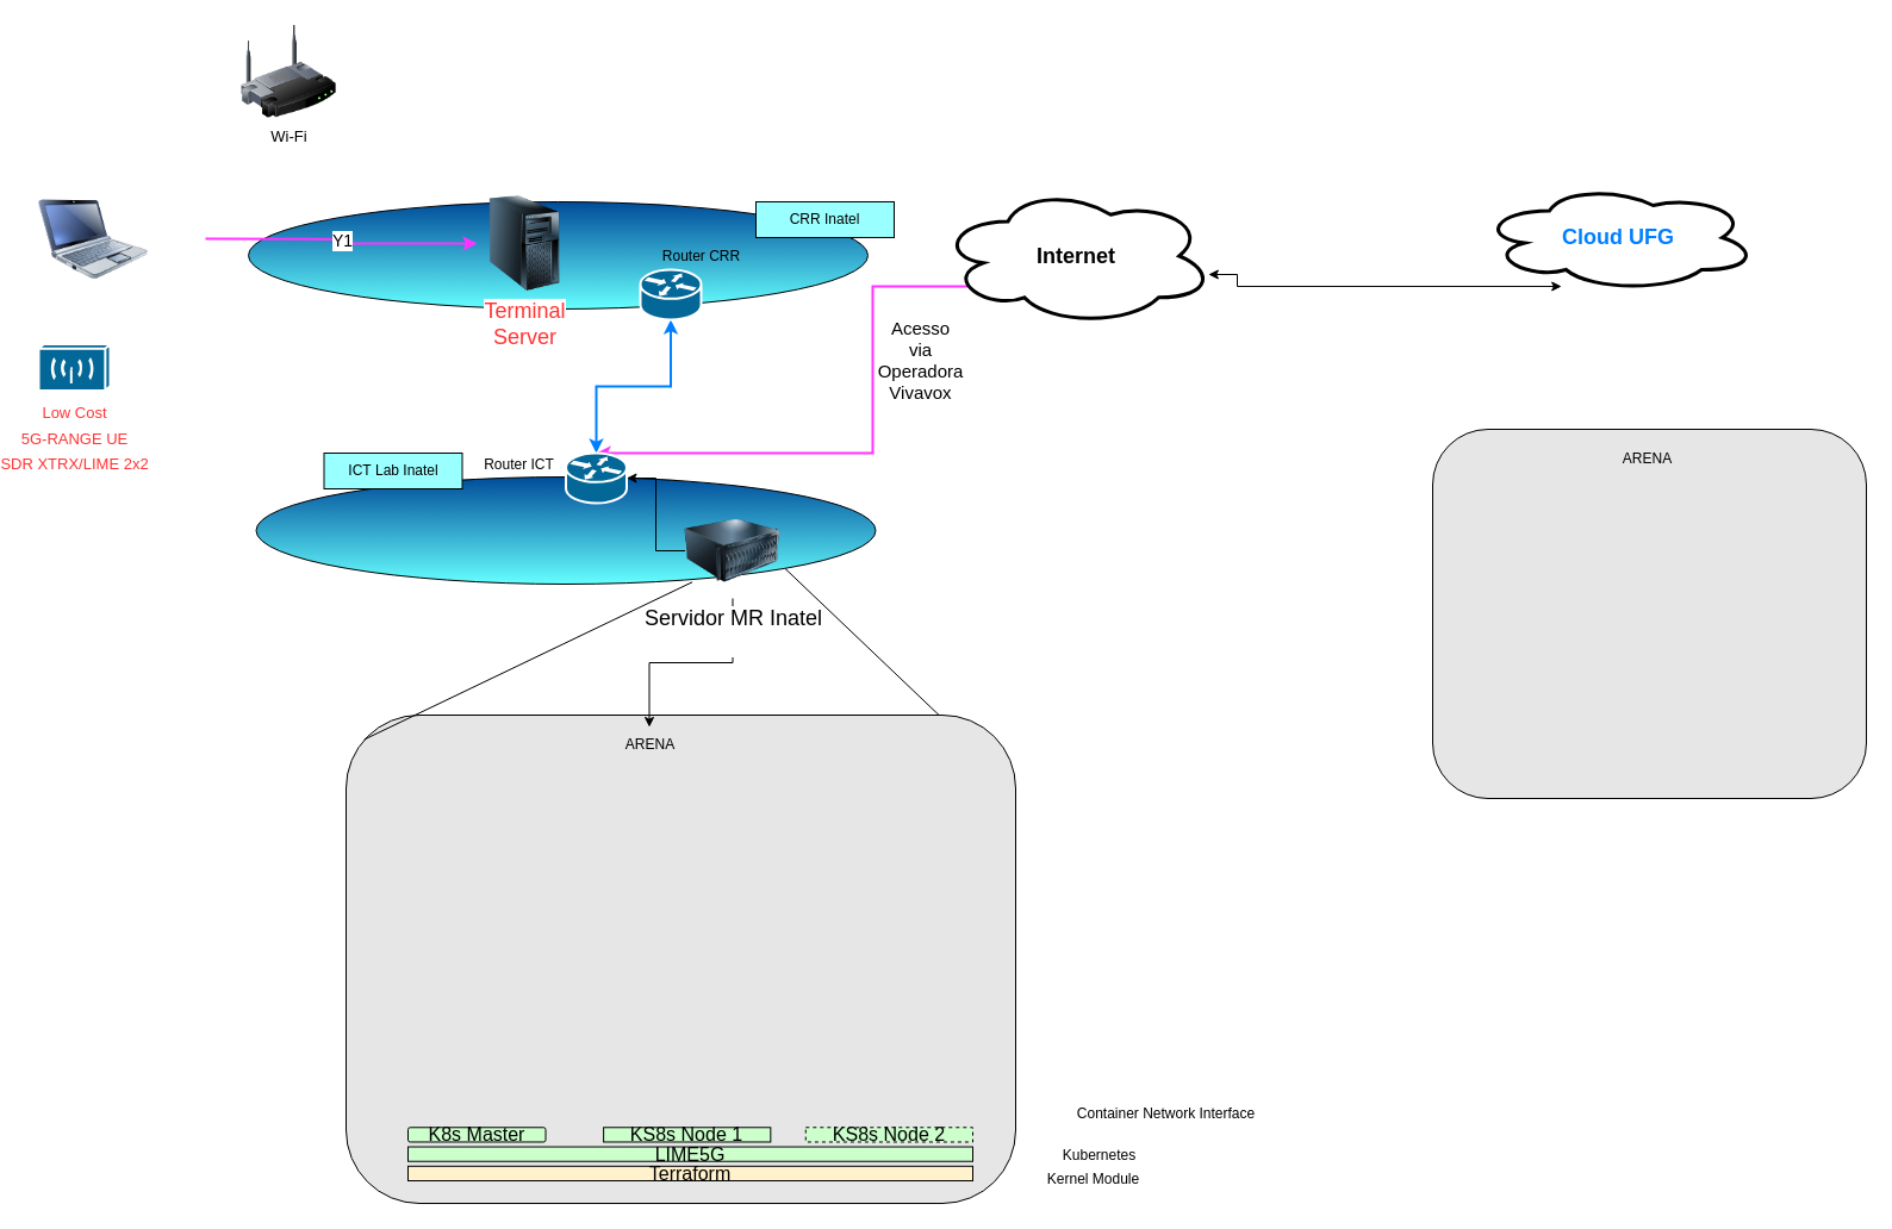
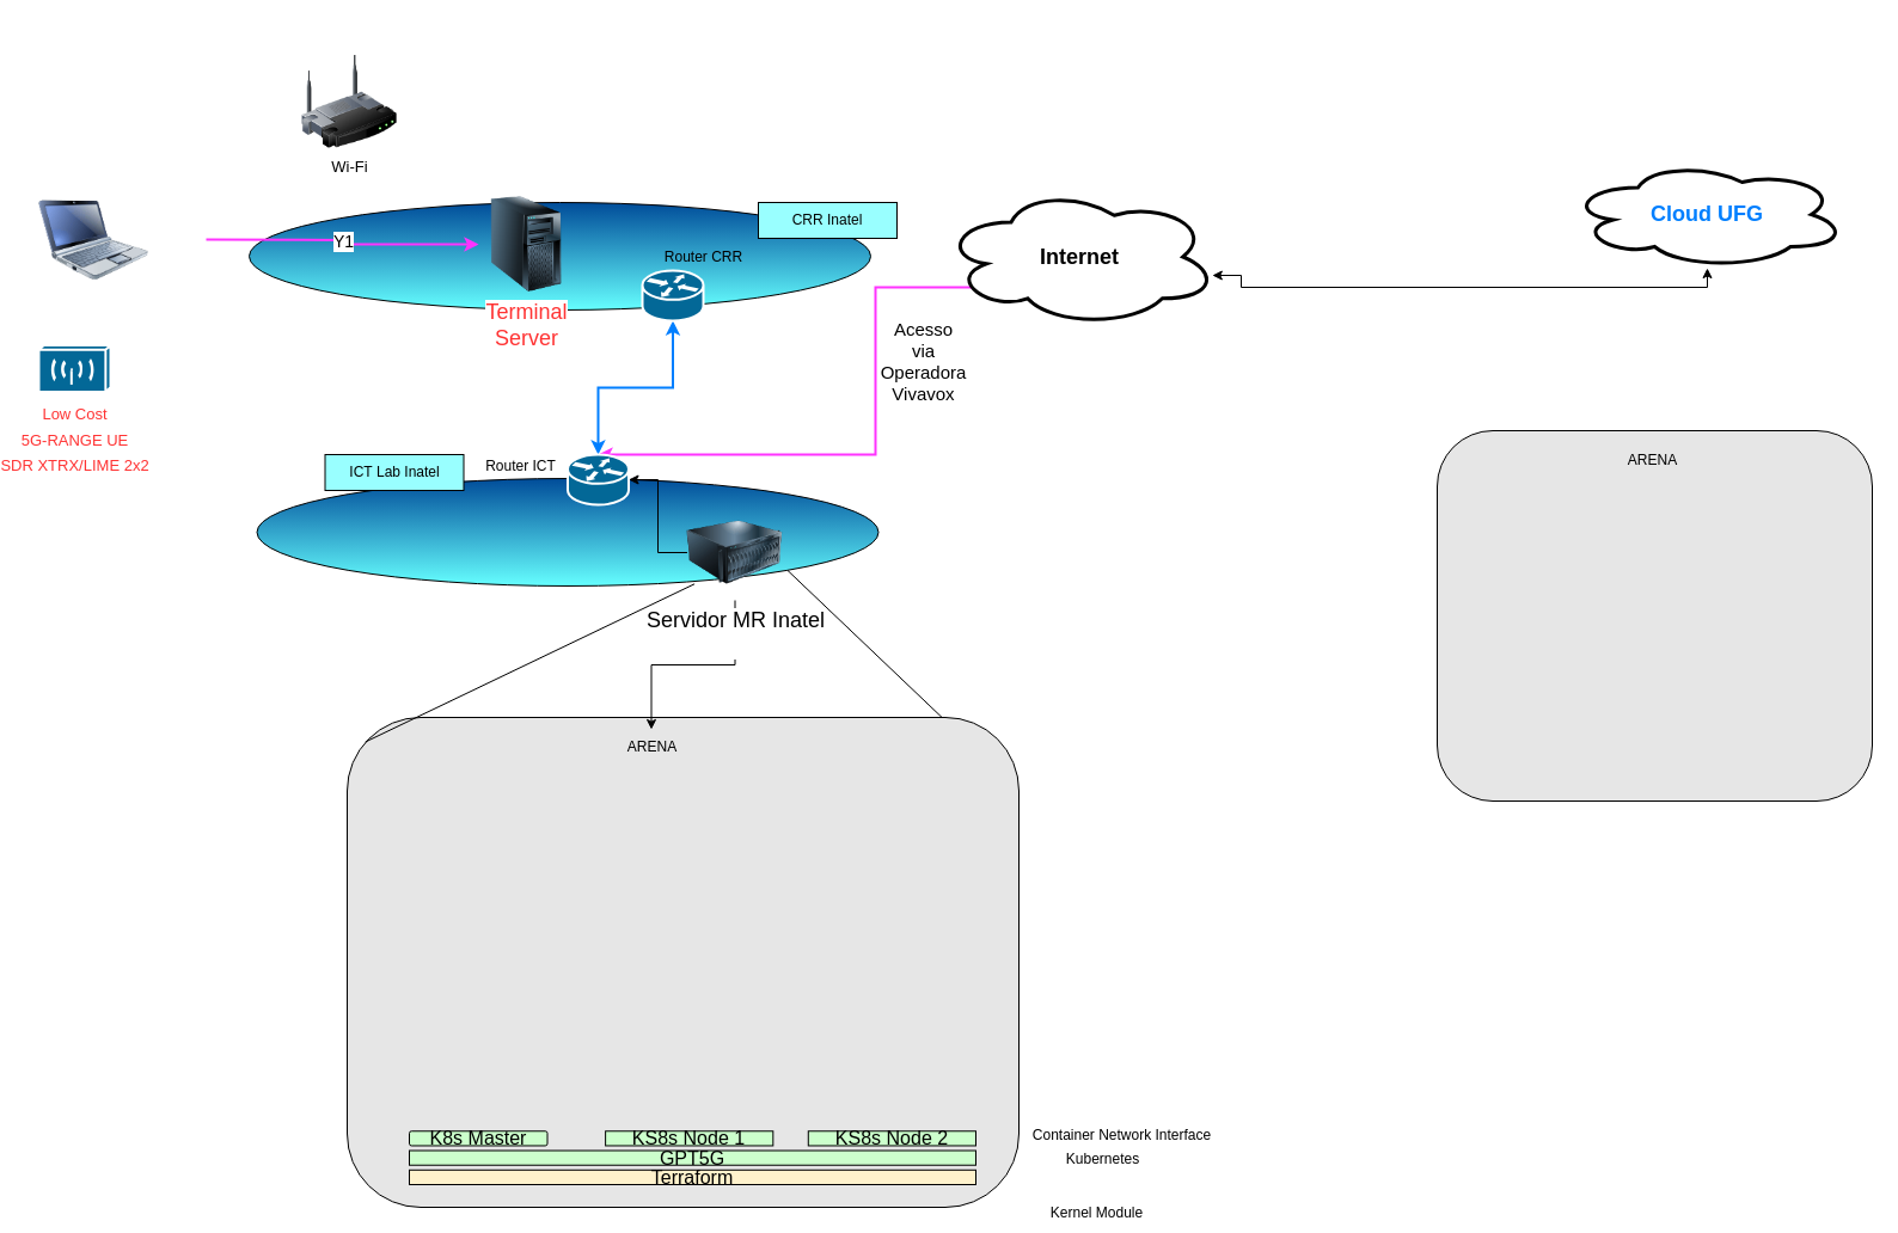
  <mxCell id="0" />
  <mxCell id="1" parent="0" />
  <mxCell id="2" value="" style="endArrow=none;html=1;rounded=0;exitX=0.887;exitY=0.002;exitDx=0;exitDy=0;exitPerimeter=0;entryX=1;entryY=1;entryDx=0;entryDy=0;" edge="1" parent="1" source="3" target="4"><mxGeometry width="50" height="50" relative="1" as="geometry"><mxPoint x="906" y="600" as="sourcePoint" /><mxPoint x="436" y="540" as="targetPoint" /></mxGeometry></mxCell>
  <mxCell id="3" value="" style="rounded=1;whiteSpace=wrap;html=1;fontSize=12;fillColor=#E6E6E6;" vertex="1" parent="1"><mxGeometry x="278" y="600" width="562" height="410" as="geometry" /></mxCell>
  <mxCell id="4" value="" style="ellipse;whiteSpace=wrap;html=1;fillColor=#004C99;gradientColor=#66FFFF;" vertex="1" parent="1"><mxGeometry x="202.5" y="400" width="520" height="90" as="geometry" /></mxCell>
  <mxCell id="5" value="" style="ellipse;whiteSpace=wrap;html=1;fillColor=#004C99;gradientColor=#66FFFF;" vertex="1" parent="1"><mxGeometry x="196" y="169" width="520" height="90" as="geometry" /></mxCell>
  <mxCell id="6" value="CRR Inatel" style="rounded=0;whiteSpace=wrap;html=1;fillColor=#99FFFF;" vertex="1" parent="1"><mxGeometry x="622" y="169" width="116" height="30" as="geometry" /></mxCell>
  <mxCell id="7" value="Y1" style="edgeStyle=orthogonalEdgeStyle;rounded=0;orthogonalLoop=1;jettySize=auto;html=1;strokeWidth=2;strokeColor=#FF33FF;fontSize=14;" edge="1" parent="1" target="8"><mxGeometry relative="1" as="geometry"><mxPoint x="160" y="200" as="sourcePoint" /></mxGeometry></mxCell>
  <mxCell id="8" value="&lt;font color=&quot;#ff3333&quot;&gt;Terminal&lt;br&gt;Server&lt;/font&gt;" style="image;html=1;image=img/lib/clip_art/computers/Server_Tower_128x128.png;fontSize=18;fillColor=#004C99;gradientColor=#66FFFF;" vertex="1" parent="1"><mxGeometry x="388" y="164" width="80" height="80" as="geometry" /></mxCell>
  <mxCell id="9" style="edgeStyle=orthogonalEdgeStyle;rounded=0;orthogonalLoop=1;jettySize=auto;html=1;exitX=0.16;exitY=0.55;exitDx=0;exitDy=0;exitPerimeter=0;strokeColor=#FF33FF;strokeWidth=2;entryX=0.5;entryY=0;entryDx=0;entryDy=0;entryPerimeter=0;" edge="1" parent="1" source="11" target="14"><mxGeometry relative="1" as="geometry"><mxPoint x="890" y="310" as="targetPoint" /><Array as="points"><mxPoint x="813" y="240" /><mxPoint x="720" y="240" /><mxPoint x="720" y="380" /></Array></mxGeometry></mxCell>
  <mxCell id="10" value="Acesso &lt;br&gt;via &lt;br&gt;Operadora &lt;br&gt;Vivavox" style="edgeLabel;html=1;align=center;verticalAlign=middle;resizable=0;points=[];fontSize=15;" vertex="1" connectable="0" parent="9"><mxGeometry x="-0.086" y="-1" relative="1" as="geometry"><mxPoint x="40" y="-47" as="offset" /></mxGeometry></mxCell>
  <mxCell id="11" value="&lt;font style=&quot;font-size: 18px&quot;&gt;&lt;b&gt;Internet&lt;/b&gt;&lt;/font&gt;" style="ellipse;shape=cloud;whiteSpace=wrap;html=1;strokeWidth=3;" vertex="1" parent="1"><mxGeometry x="776" y="156.5" width="230" height="116" as="geometry" /></mxCell>
  <mxCell id="12" style="edgeStyle=orthogonalEdgeStyle;rounded=0;orthogonalLoop=1;jettySize=auto;html=1;fontColor=#000000;startArrow=classic;startFill=1;entryX=0.5;entryY=1;entryDx=0;entryDy=0;entryPerimeter=0;exitX=0.5;exitY=0;exitDx=0;exitDy=0;exitPerimeter=0;strokeWidth=2;strokeColor=#007FFF;" edge="1" parent="1" source="14" target="13"><mxGeometry relative="1" as="geometry"><mxPoint x="1139.6" y="600.5" as="sourcePoint" /><mxPoint x="1203" y="612.5" as="targetPoint" /></mxGeometry></mxCell>
  <mxCell id="13" value="" style="shape=mxgraph.cisco.routers.router;sketch=0;html=1;pointerEvents=1;dashed=0;fillColor=#036897;strokeColor=#ffffff;strokeWidth=2;verticalLabelPosition=bottom;verticalAlign=top;align=center;outlineConnect=0;fontSize=18;" vertex="1" parent="1"><mxGeometry x="525" y="226" width="51" height="42" as="geometry" /></mxCell>
  <mxCell id="14" value="" style="shape=mxgraph.cisco.routers.router;sketch=0;html=1;pointerEvents=1;dashed=0;fillColor=#036897;strokeColor=#ffffff;strokeWidth=2;verticalLabelPosition=bottom;verticalAlign=top;align=center;outlineConnect=0;fontSize=18;" vertex="1" parent="1"><mxGeometry x="462.5" y="380" width="51" height="42" as="geometry" /></mxCell>
  <mxCell id="15" style="edgeStyle=orthogonalEdgeStyle;rounded=0;orthogonalLoop=1;jettySize=auto;html=1;" edge="1" parent="1" source="17" target="14"><mxGeometry relative="1" as="geometry" /></mxCell>
  <mxCell id="16" value="" style="edgeStyle=orthogonalEdgeStyle;rounded=0;orthogonalLoop=1;jettySize=auto;html=1;" edge="1" parent="1" source="17" target="22"><mxGeometry relative="1" as="geometry" /></mxCell>
  <mxCell id="17" value="&lt;div&gt;Servidor MR Inatel&lt;/div&gt;&lt;div&gt;&lt;br&gt;&lt;/div&gt;" style="image;html=1;image=img/lib/clip_art/computers/Server_128x128.png;fontSize=18;fillColor=#004C99;gradientColor=#66FFFF;" vertex="1" parent="1"><mxGeometry x="562.5" y="422" width="80" height="80" as="geometry" /></mxCell>
  <mxCell id="18" value="" style="endArrow=none;html=1;rounded=0;exitX=0.027;exitY=0.05;exitDx=0;exitDy=0;exitPerimeter=0;entryX=0.704;entryY=0.981;entryDx=0;entryDy=0;entryPerimeter=0;" edge="1" parent="1" source="3" target="4"><mxGeometry width="50" height="50" relative="1" as="geometry"><mxPoint x="306" y="710" as="sourcePoint" /><mxPoint x="356" y="540" as="targetPoint" /></mxGeometry></mxCell>
  <mxCell id="19" value="Router ICT" style="text;html=1;align=center;verticalAlign=middle;resizable=0;points=[];autosize=1;strokeColor=none;fillColor=none;" vertex="1" parent="1"><mxGeometry x="388" y="380" width="70" height="20" as="geometry" /></mxCell>
  <mxCell id="20" value="Router CRR" style="text;html=1;align=center;verticalAlign=middle;resizable=0;points=[];autosize=1;strokeColor=none;fillColor=none;" vertex="1" parent="1"><mxGeometry x="536" y="205" width="80" height="20" as="geometry" /></mxCell>
  <mxCell id="21" value="ICT&amp;nbsp;Lab Inatel" style="rounded=0;whiteSpace=wrap;html=1;fillColor=#99FFFF;" vertex="1" parent="1"><mxGeometry x="259.5" y="380" width="116" height="30" as="geometry" /></mxCell>
  <mxCell id="22" value="ARENA" style="text;html=1;align=center;verticalAlign=middle;resizable=0;points=[];autosize=1;strokeColor=none;fillColor=none;" vertex="1" parent="1"><mxGeometry x="502.5" y="610" width="60" height="30" as="geometry" /></mxCell>
  <mxCell id="23" value="" style="group" vertex="1" connectable="0" parent="1"><mxGeometry x="330" y="930" width="474" height="61" as="geometry" /></mxCell>
  <mxCell id="24" value="&lt;span style=&quot;font-family: Arial, serif; font-size: 16px; text-align: left;&quot;&gt;Terraform&lt;/span&gt;" style="rounded=0;whiteSpace=wrap;html=1;fillColor=#fff2cc;" vertex="1" parent="23"><mxGeometry y="48.8" width="474.0" height="12.2" as="geometry" /></mxCell>
- <mxCell id="25" value="&lt;span style=&quot;font-family: Arial, serif; font-size: 16px; text-align: left;&quot;&gt;LIME5G&lt;/span&gt;" style="rounded=0;whiteSpace=wrap;html=1;fillColor=#CCFFCC;" vertex="1" parent="23"><mxGeometry y="32.533" width="474.0" height="12.2" as="geometry" /></mxCell>
+ <mxCell id="25" value="&lt;span style=&quot;font-family: Arial, serif; font-size: 16px; text-align: left;&quot;&gt;GPT5G&lt;/span&gt;" style="rounded=0;whiteSpace=wrap;html=1;fillColor=#CCFFCC;" vertex="1" parent="23"><mxGeometry y="32.533" width="474.0" height="12.2" as="geometry" /></mxCell>
  <mxCell id="26" value="&lt;span style=&quot;font-family: Arial, serif; font-size: 16px; text-align: left;&quot;&gt;K8s Master&lt;/span&gt;" style="whiteSpace=wrap;html=1;fillColor=#CCFFCC;rounded=1;" vertex="1" parent="23"><mxGeometry y="16.267" width="115.513" height="12.2" as="geometry" /></mxCell>
  <mxCell id="27" value="&lt;span style=&quot;font-family: Arial, serif; font-size: 16px; text-align: left;&quot;&gt;KS8s Node 1&lt;/span&gt;" style="rounded=0;whiteSpace=wrap;html=1;fillColor=#CCFFCC;" vertex="1" parent="23"><mxGeometry x="164.108" y="16.267" width="140.208" height="12.2" as="geometry" /></mxCell>
- <mxCell id="28" value="&lt;span style=&quot;font-family: Arial, serif; font-size: 16px; text-align: left;&quot;&gt;KS8s Node 2&lt;/span&gt;" style="rounded=0;whiteSpace=wrap;html=1;fillColor=#CCFFCC;dashed=1;" vertex="1" parent="23"><mxGeometry x="333.792" y="16.267" width="140.208" height="12.2" as="geometry" /></mxCell>
+ <mxCell id="28" value="&lt;span style=&quot;font-family: Arial, serif; font-size: 16px; text-align: left;&quot;&gt;KS8s Node 2&lt;/span&gt;" style="rounded=0;whiteSpace=wrap;html=1;fillColor=#CCFFCC;" vertex="1" parent="23"><mxGeometry x="333.792" y="16.267" width="140.208" height="12.2" as="geometry" /></mxCell>
  <mxCell id="29" value="Kubernetes" style="text;html=1;align=center;verticalAlign=middle;resizable=0;points=[];autosize=1;strokeColor=none;fillColor=none;" vertex="1" parent="1"><mxGeometry x="870" y="960" width="80" height="20" as="geometry" /></mxCell>
- <mxCell id="30" value="Container Network Interface" style="text;html=1;align=center;verticalAlign=middle;resizable=0;points=[];autosize=1;strokeColor=none;fillColor=none;" vertex="1" parent="1"><mxGeometry x="886" y="925" width="160" height="20" as="geometry" /></mxCell>
- <mxCell id="31" value="Kernel Module" style="text;html=1;align=center;verticalAlign=middle;resizable=0;points=[];autosize=1;strokeColor=none;fillColor=none;" vertex="1" parent="1"><mxGeometry x="860" y="980" width="90" height="20" as="geometry" /></mxCell>
+ <mxCell id="30" value="Container Network Interface" style="text;html=1;align=center;verticalAlign=middle;resizable=0;points=[];autosize=1;strokeColor=none;fillColor=none;" vertex="1" parent="1"><mxGeometry x="846" y="940" width="160" height="20" as="geometry" /></mxCell>
+ <mxCell id="31" value="Kernel Module" style="text;html=1;align=center;verticalAlign=middle;resizable=0;points=[];autosize=1;strokeColor=none;fillColor=none;" vertex="1" parent="1"><mxGeometry x="860" y="1005" width="90" height="20" as="geometry" /></mxCell>
  <mxCell id="32" value="" style="image;html=1;image=img/lib/clip_art/computers/Netbook_128x128.png;fontSize=13;fillColor=#004C99;gradientColor=#66FFFF;" vertex="1" parent="1"><mxGeometry x="20" y="157" width="92" height="87" as="geometry" /></mxCell>
- <mxCell id="33" value="Wi-Fi" style="image;html=1;image=img/lib/clip_art/networking/Wireless_Router_128x128.png;fontSize=13;fillColor=#004C99;gradientColor=#66FFFF;" vertex="1" parent="1"><mxGeometry x="190" y="20" width="80" height="80" as="geometry" /></mxCell>
- <mxCell id="34" value="&lt;font style=&quot;font-size: 18px&quot; color=&quot;#007fff&quot;&gt;&lt;b&gt;Cloud UFG&lt;/b&gt;&lt;/font&gt;" style="ellipse;shape=cloud;whiteSpace=wrap;html=1;strokeWidth=3;" vertex="1" parent="1"><mxGeometry x="1230" y="154" width="232" height="90" as="geometry" /></mxCell>
+ <mxCell id="33" value="Wi-Fi" style="image;html=1;image=img/lib/clip_art/networking/Wireless_Router_128x128.png;fontSize=13;fillColor=#004C99;gradientColor=#66FFFF;" vertex="1" parent="1"><mxGeometry x="240" y="45" width="80" height="80" as="geometry" /></mxCell>
+ <mxCell id="34" value="&lt;font style=&quot;font-size: 18px&quot; color=&quot;#007fff&quot;&gt;&lt;b&gt;Cloud UFG&lt;/b&gt;&lt;/font&gt;" style="ellipse;shape=cloud;whiteSpace=wrap;html=1;strokeWidth=3;" vertex="1" parent="1"><mxGeometry x="1300" y="134" width="232" height="90" as="geometry" /></mxCell>
  <mxCell id="35" style="edgeStyle=orthogonalEdgeStyle;rounded=0;orthogonalLoop=1;jettySize=auto;html=1;fontColor=#007FFF;startArrow=classic;startFill=1;" edge="1" parent="1" source="34" target="11"><mxGeometry relative="1" as="geometry"><mxPoint x="1026" y="227" as="targetPoint" /><Array as="points"><mxPoint x="1026" y="240" /><mxPoint x="1026" y="230" /></Array><mxPoint x="1114.35" y="253" as="sourcePoint" /></mxGeometry></mxCell>
  <mxCell id="36" value="" style="rounded=1;whiteSpace=wrap;html=1;fontSize=12;fillColor=#E6E6E6;" vertex="1" parent="1"><mxGeometry x="1190" y="360" width="364" height="310" as="geometry" /></mxCell>
  <mxCell id="37" value="ARENA" style="text;html=1;align=center;verticalAlign=middle;resizable=0;points=[];autosize=1;strokeColor=none;fillColor=none;" vertex="1" parent="1"><mxGeometry x="1340" y="370" width="60" height="30" as="geometry" /></mxCell>
  <mxCell id="38" value="&lt;font style=&quot;font-size: 13px&quot;&gt;&lt;font color=&quot;#ff3333&quot;&gt;Low Cost&lt;br&gt;5G-RANGE UE&lt;br&gt;SDR XTRX/LIME 2x2&lt;/font&gt;&lt;br&gt;&lt;/font&gt;" style="shape=mxgraph.cisco.wireless.wireless_transport;sketch=0;html=1;pointerEvents=1;dashed=0;fillColor=#036897;strokeColor=#ffffff;strokeWidth=2;verticalLabelPosition=bottom;verticalAlign=top;align=center;outlineConnect=0;fontSize=18;" vertex="1" parent="1"><mxGeometry x="20" y="288.5" width="60" height="39" as="geometry" /></mxCell>
